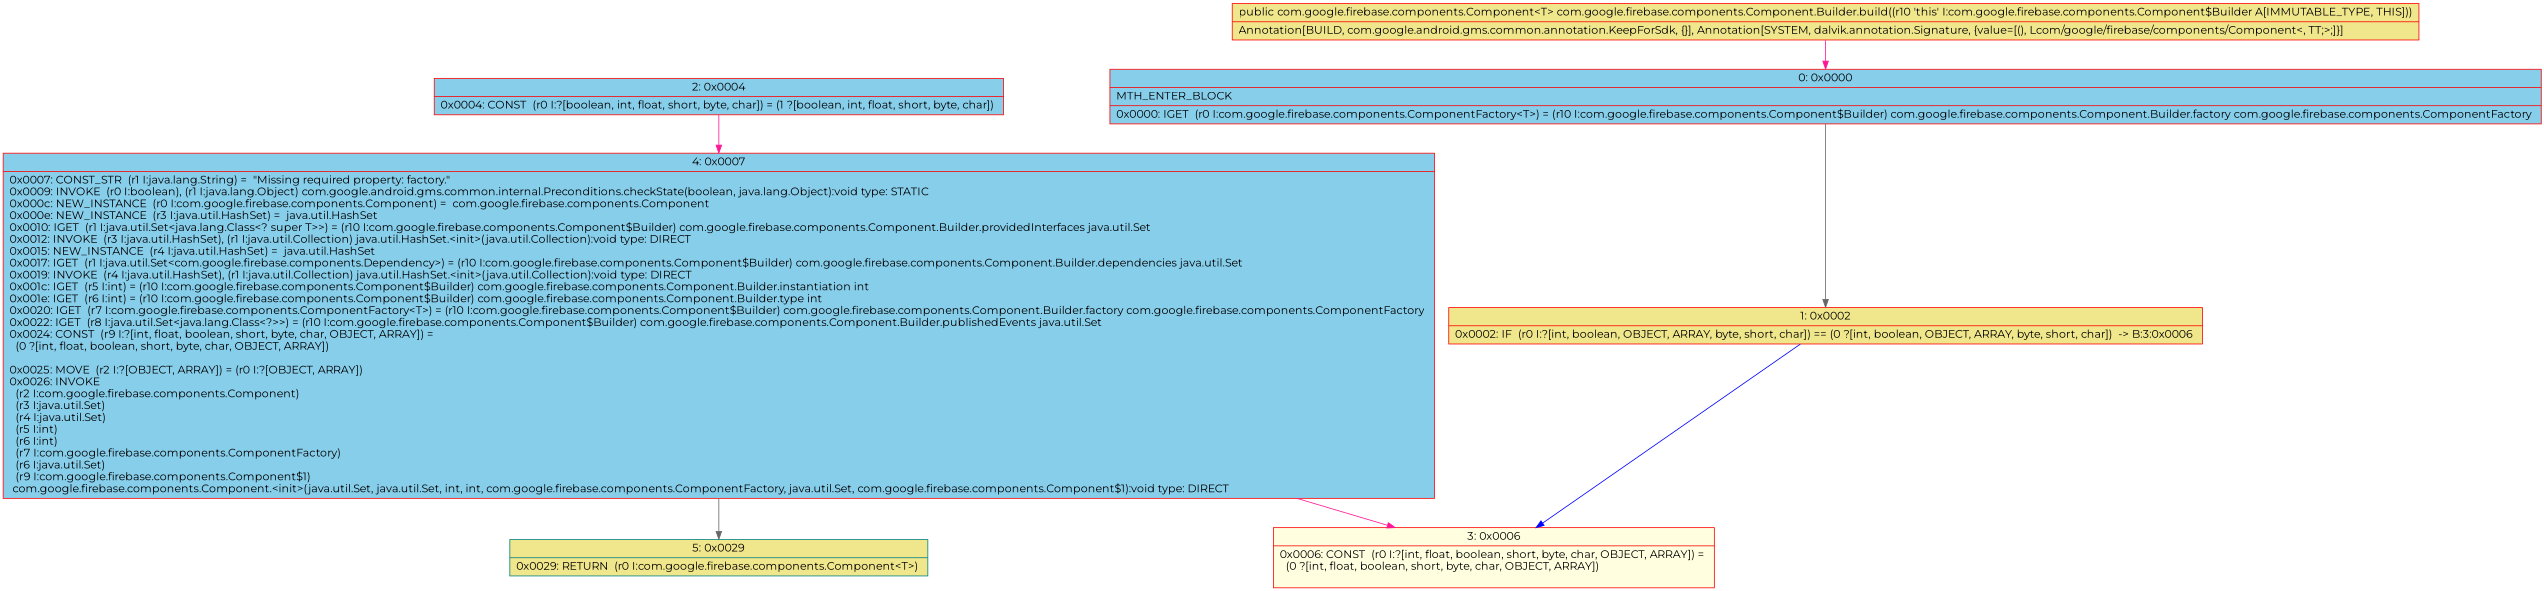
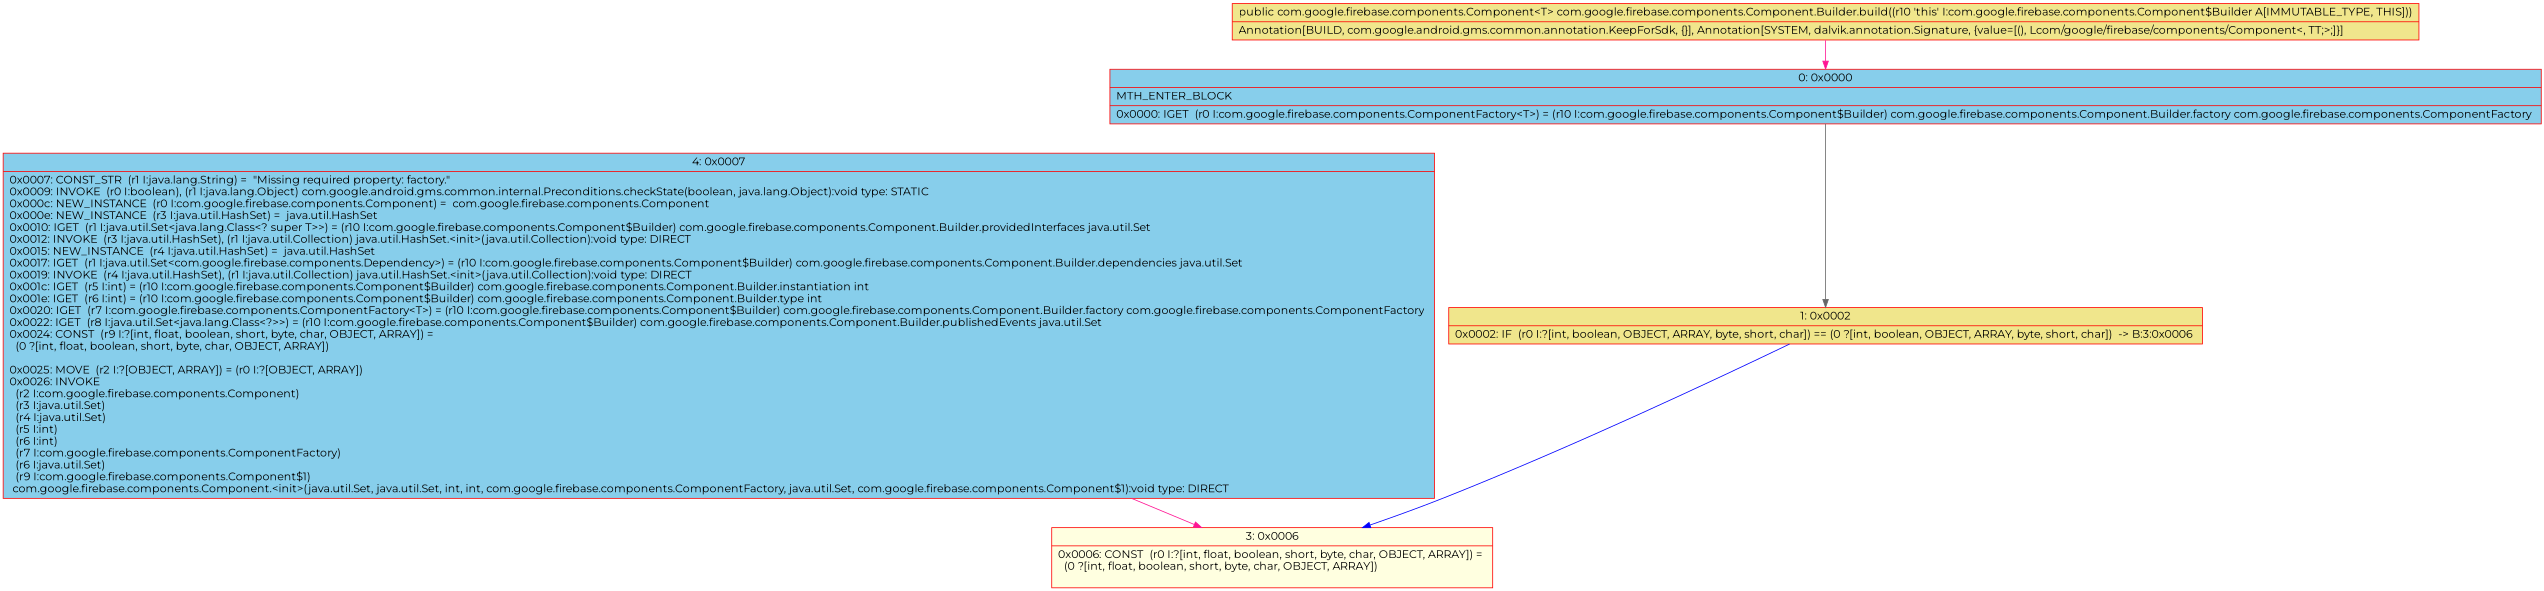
  digraph {
    fontname=Montserrat
    node [color=red fillcolor=skyblue fontname=Montserrat shape=record style=filled]
    edge [color=deeppink fontname=Montserrat]
    n1 [label="{0\:\ 0x0000|MTH_ENTER_BLOCK\l|0x0000: IGET  (r0 I:com.google.firebase.components.ComponentFactory\<T\>) = (r10 I:com.google.firebase.components.Component$Builder) com.google.firebase.components.Component.Builder.factory com.google.firebase.components.ComponentFactory \l}"]
    n2 [fillcolor=khaki label="{1\:\ 0x0002|0x0002: IF  (r0 I:?[int, boolean, OBJECT, ARRAY, byte, short, char]) == (0 ?[int, boolean, OBJECT, ARRAY, byte, short, char])  \-\> B:3:0x0006 \l}"]
    n3 [fillcolor=lightyellow label="{3\:\ 0x0006|0x0006: CONST  (r0 I:?[int, float, boolean, short, byte, char, OBJECT, ARRAY]) = \l  (0 ?[int, float, boolean, short, byte, char, OBJECT, ARRAY])\l \l}"]
-   n4 [label="{2\:\ 0x0004|0x0004: CONST  (r0 I:?[boolean, int, float, short, byte, char]) = (1 ?[boolean, int, float, short, byte, char]) \l}"]
    n5 [label="{4\:\ 0x0007|0x0007: CONST_STR  (r1 I:java.lang.String) =  \"Missing required property: factory.\" \l0x0009: INVOKE  (r0 I:boolean), (r1 I:java.lang.Object) com.google.android.gms.common.internal.Preconditions.checkState(boolean, java.lang.Object):void type: STATIC \l0x000c: NEW_INSTANCE  (r0 I:com.google.firebase.components.Component) =  com.google.firebase.components.Component \l0x000e: NEW_INSTANCE  (r3 I:java.util.HashSet) =  java.util.HashSet \l0x0010: IGET  (r1 I:java.util.Set\<java.lang.Class\<? super T\>\>) = (r10 I:com.google.firebase.components.Component$Builder) com.google.firebase.components.Component.Builder.providedInterfaces java.util.Set \l0x0012: INVOKE  (r3 I:java.util.HashSet), (r1 I:java.util.Collection) java.util.HashSet.\<init\>(java.util.Collection):void type: DIRECT \l0x0015: NEW_INSTANCE  (r4 I:java.util.HashSet) =  java.util.HashSet \l0x0017: IGET  (r1 I:java.util.Set\<com.google.firebase.components.Dependency\>) = (r10 I:com.google.firebase.components.Component$Builder) com.google.firebase.components.Component.Builder.dependencies java.util.Set \l0x0019: INVOKE  (r4 I:java.util.HashSet), (r1 I:java.util.Collection) java.util.HashSet.\<init\>(java.util.Collection):void type: DIRECT \l0x001c: IGET  (r5 I:int) = (r10 I:com.google.firebase.components.Component$Builder) com.google.firebase.components.Component.Builder.instantiation int \l0x001e: IGET  (r6 I:int) = (r10 I:com.google.firebase.components.Component$Builder) com.google.firebase.components.Component.Builder.type int \l0x0020: IGET  (r7 I:com.google.firebase.components.ComponentFactory\<T\>) = (r10 I:com.google.firebase.components.Component$Builder) com.google.firebase.components.Component.Builder.factory com.google.firebase.components.ComponentFactory \l0x0022: IGET  (r8 I:java.util.Set\<java.lang.Class\<?\>\>) = (r10 I:com.google.firebase.components.Component$Builder) com.google.firebase.components.Component.Builder.publishedEvents java.util.Set \l0x0024: CONST  (r9 I:?[int, float, boolean, short, byte, char, OBJECT, ARRAY]) = \l  (0 ?[int, float, boolean, short, byte, char, OBJECT, ARRAY])\l \l0x0025: MOVE  (r2 I:?[OBJECT, ARRAY]) = (r0 I:?[OBJECT, ARRAY]) \l0x0026: INVOKE  \l  (r2 I:com.google.firebase.components.Component)\l  (r3 I:java.util.Set)\l  (r4 I:java.util.Set)\l  (r5 I:int)\l  (r6 I:int)\l  (r7 I:com.google.firebase.components.ComponentFactory)\l  (r6 I:java.util.Set)\l  (r9 I:com.google.firebase.components.Component$1)\l com.google.firebase.components.Component.\<init\>(java.util.Set, java.util.Set, int, int, com.google.firebase.components.ComponentFactory, java.util.Set, com.google.firebase.components.Component$1):void type: DIRECT \l}"]
-   n6 [color=teal fillcolor=khaki label="{5\:\ 0x0029|0x0029: RETURN  (r0 I:com.google.firebase.components.Component\<T\>) \l}"]
    n7 [fillcolor=khaki label="{public com.google.firebase.components.Component\<T\> com.google.firebase.components.Component.Builder.build((r10 'this' I:com.google.firebase.components.Component$Builder A[IMMUTABLE_TYPE, THIS]))  | Annotation[BUILD, com.google.android.gms.common.annotation.KeepForSdk, \{\}], Annotation[SYSTEM, dalvik.annotation.Signature, \{value=[(), Lcom\/google\/firebase\/components\/Component\<, TT;\>;]\}]\l}"]
    n1 -> n2 [color=gray40]
    n2 -> n3 [color=blue]
-   n4 -> n5
    n5 -> n3
-   n5 -> n6 [color=gray40]
    n7 -> n1
  }
